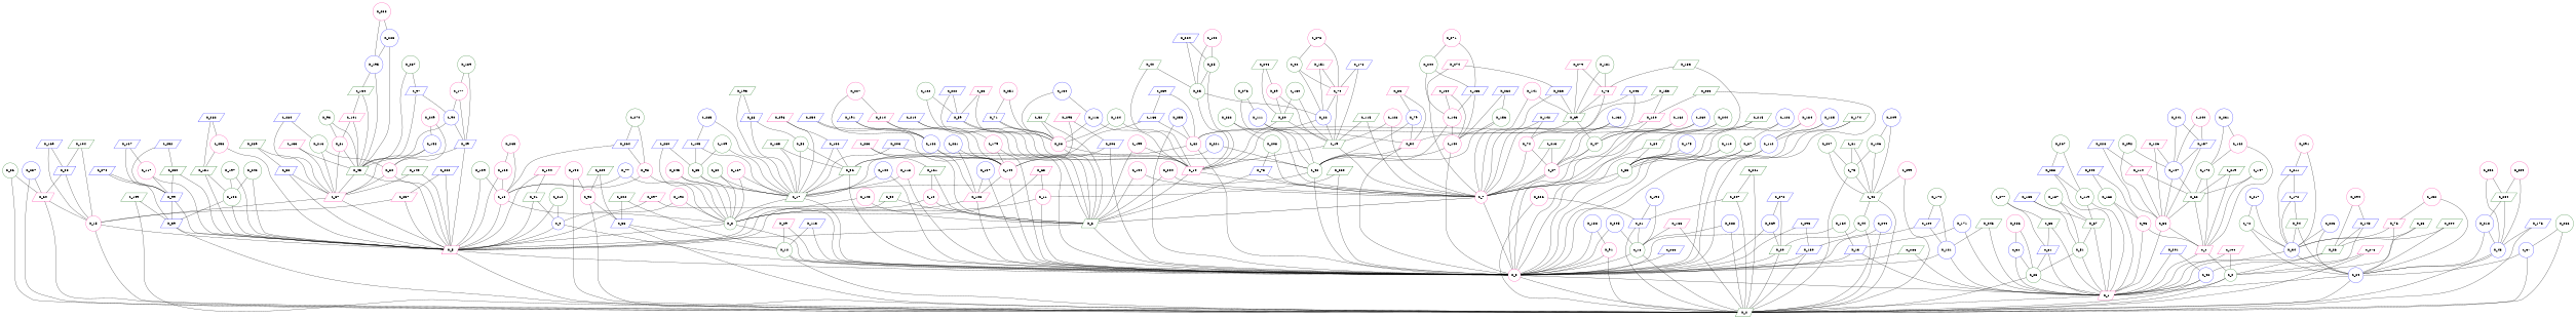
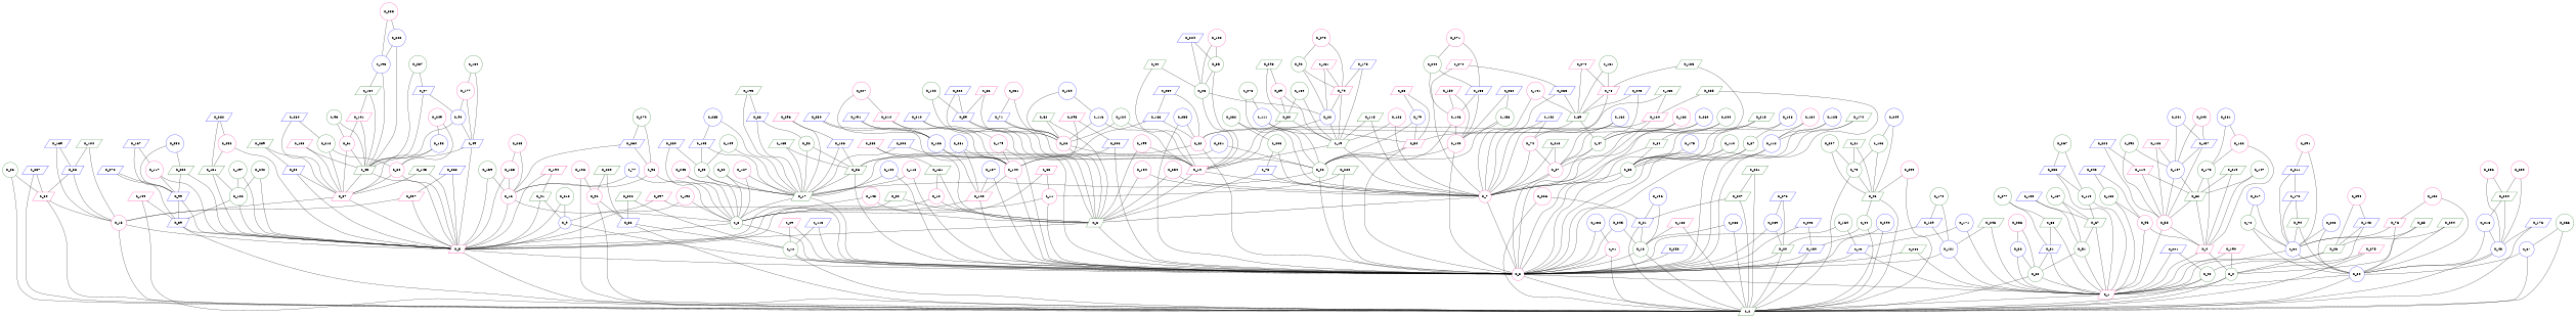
  graph {
    node [color=darkgreen shape=circle]
    n_0
    n_1 [color=deeppink shape=parallelogram]
    n_2 [shape=parallelogram]
    n_3 [color=deeppink]
    n_4 [color=deeppink shape=parallelogram]
    n_5 [color=deeppink shape=parallelogram]
    n_6 [shape=parallelogram]
    n_7 [color=deeppink]
    n_8
    n_9 [color=blue]
    n_10 [color=deeppink]
    n_11 [color=deeppink]
    n_12
    n_13 [color=blue shape=parallelogram]
    n_14 [color=deeppink shape=parallelogram]
    n_15 [color=deeppink]
    n_16 [color=deeppink]
    n_17 [shape=parallelogram]
    n_18
    n_19 [shape=parallelogram]
    n_20 [shape=parallelogram]
    n_21 [color=blue shape=parallelogram]
    n_22 [color=blue]
    n_23
    n_24 [color=blue]
    n_25
    n_26 [shape=parallelogram]
    n_27 [color=deeppink]
    n_28 [color=deeppink]
    n_29 [color=deeppink shape=parallelogram]
    n_30 [shape=parallelogram]
    n_31 [color=blue shape=parallelogram]
    n_32 [color=blue]
    n_33
    n_34 [color=blue]
    n_35
    n_36 [color=blue shape=parallelogram]
    n_37 [color=deeppink shape=parallelogram]
    n_38 [color=blue shape=parallelogram]
    n_39 [color=blue shape=parallelogram]
    n_40 [shape=parallelogram]
    n_41 [shape=parallelogram]
    n_42
    n_43 [color=blue]
    n_44
    n_45 [shape=parallelogram]
    n_46 [shape=parallelogram]
    n_47
-   n_48 [color=blue]
+   n_48
    n_49 [color=blue shape=parallelogram]
    n_50 [shape=parallelogram]
    n_51
    n_52 [shape=parallelogram]
    n_53 [shape=parallelogram]
    n_54 [color=deeppink shape=parallelogram]
    n_55 [color=deeppink]
    n_56 [shape=parallelogram]
    n_57 [color=blue]
    n_58
    n_59 [color=blue shape=parallelogram]
    n_60
    n_61 [color=deeppink]
    n_62 [shape=parallelogram]
    n_63 [color=deeppink shape=parallelogram]
    n_64 [color=deeppink shape=parallelogram]
    n_65 [shape=parallelogram]
    n_66 [color=deeppink shape=parallelogram]
    n_67 [shape=parallelogram]
    n_68 [color=blue shape=parallelogram]
    n_69 [shape=parallelogram]
    n_70 [color=deeppink shape=parallelogram]
    n_71 [color=blue shape=parallelogram]
    n_72
    n_73 [color=blue shape=parallelogram]
    n_74 [color=deeppink]
    n_75
    n_76 [color=deeppink shape=parallelogram]
    n_77 [color=blue]
    n_78 [color=deeppink shape=parallelogram]
    n_79 [color=blue]
    n_80 [color=deeppink]
    n_81 [shape=parallelogram]
    n_82 [color=deeppink]
    n_83 [color=deeppink shape=parallelogram]
    n_84 [shape=parallelogram]
    n_85
    n_86
    n_87
    n_88 [color=blue shape=parallelogram]
    n_89 [color=deeppink]
    n_90 [color=blue]
    n_91 [color=deeppink]
    n_92
    n_93
    n_94 [shape=parallelogram]
    n_95 [color=deeppink]
    n_96 [color=deeppink]
    n_97 [color=blue shape=parallelogram]
    n_98 [color=deeppink]
    n_99 [color=blue shape=parallelogram]
    n_100 [color=blue]
    n_101 [color=deeppink shape=parallelogram]
    n_102
    n_103 [color=deeppink shape=parallelogram]
    n_104 [shape=parallelogram]
    n_105 [color=blue shape=parallelogram]
    n_106
    n_107 [color=blue]
    n_108 [color=deeppink]
    n_109
    n_110
    n_111 [color=blue]
    n_112 [color=blue]
    n_113 [color=blue shape=parallelogram]
    n_114 [color=deeppink shape=parallelogram]
    n_115 [shape=parallelogram]
    n_116 [color=blue]
    n_117 [color=deeppink]
    n_118 [color=deeppink]
    n_119
    n_120 [color=deeppink shape=parallelogram]
    n_121 [color=blue]
    n_122
    n_123 [color=blue]
    n_124
    n_125 [color=blue]
    n_126 [color=deeppink shape=parallelogram]
    n_127 [color=deeppink]
    n_128 [color=deeppink]
    n_129 [color=blue shape=parallelogram]
    n_130 [color=blue shape=parallelogram]
    n_131 [shape=parallelogram]
    n_132 [color=blue]
    n_133 [color=deeppink shape=parallelogram]
    n_134 [shape=parallelogram]
    n_135 [color=blue shape=parallelogram]
    n_136 [color=blue shape=parallelogram]
    n_137 [color=blue]
    n_138 [color=blue]
    n_140 [color=deeppink]
    n_141 [color=deeppink]
    n_142 [color=blue shape=parallelogram]
    n_143 [color=deeppink]
    n_144 [color=deeppink]
    n_145 [shape=parallelogram]
    n_146 [color=deeppink]
    n_147
    n_148 [color=blue shape=parallelogram]
-   n_149 [shape=parallelogram]
+   n_149 [color=deeppink shape=parallelogram]
    n_150 [color=deeppink shape=parallelogram]
    n_151 [color=deeppink shape=parallelogram]
    n_152 [color=deeppink]
    n_153 [shape=parallelogram]
    n_154 [color=deeppink]
    n_155 [color=blue shape=parallelogram]
    n_156
    n_157 [color=blue shape=parallelogram]
    n_158 [color=blue]
    n_159
    n_160 [color=blue]
    n_161 [shape=parallelogram]
    n_162 [color=deeppink]
    n_163 [color=blue shape=parallelogram]
    n_164
    n_165 [color=deeppink]
    n_166 [color=deeppink shape=parallelogram]
    n_167 [color=blue shape=parallelogram]
    n_168
    n_169 [color=blue shape=parallelogram]
    n_170
    n_171 [color=blue]
    n_172 [color=blue shape=parallelogram]
    n_173
    n_174 [shape=parallelogram]
    n_175 [color=blue]
    n_176 [color=blue shape=parallelogram]
    n_177 [color=deeppink]
    n_178 [color=blue shape=parallelogram]
    n_179 [color=deeppink]
    n_180
    n_181
    n_182 [color=deeppink]
    n_183 [shape=parallelogram]
    n_184 [color=deeppink]
    n_185 [shape=parallelogram]
    n_186 [color=blue]
    n_187
    n_189
    n_190 [color=deeppink shape=parallelogram]
    n_191 [color=blue shape=parallelogram]
    n_192 [color=deeppink]
    n_193 [shape=parallelogram]
    n_194 [color=deeppink shape=parallelogram]
    n_195 [color=blue]
    n_196 [color=blue]
    n_197
    n_198 [color=deeppink]
    n_199 [color=deeppink]
    n_200
    n_201 [color=blue shape=parallelogram]
    n_202 [shape=parallelogram]
    n_203 [color=blue shape=parallelogram]
    n_204 [shape=parallelogram]
    n_205 [color=blue]
    n_206 [color=blue shape=parallelogram]
    n_207
    n_208
    n_209 [color=blue]
    n_210 [color=blue shape=parallelogram]
    n_211 [color=blue shape=parallelogram]
    n_212
    n_213 [shape=parallelogram]
    n_214 [color=deeppink shape=parallelogram]
    n_215 [shape=parallelogram]
    n_216
    n_217 [color=blue]
    n_218 [color=blue]
    n_219 [shape=parallelogram]
    n_220 [shape=parallelogram]
    n_221 [color=blue]
    n_222 [color=blue shape=parallelogram]
    n_223 [color=blue]
    n_224 [color=blue shape=parallelogram]
    n_225 [color=blue]
    n_226 [color=deeppink]
    n_227 [color=deeppink]
    n_228 [color=blue shape=parallelogram]
    n_229 [shape=parallelogram]
    n_230 [shape=parallelogram]
    n_231 [color=blue]
    n_232
    n_233 [color=deeppink]
    n_234 [shape=parallelogram]
    n_235 [shape=parallelogram]
    n_236 [color=deeppink]
-   n_237 [color=blue]
+   n_237 [color=blue shape=parallelogram]
    n_238 [color=blue shape=parallelogram]
    n_239 [color=deeppink]
    n_240 [color=deeppink]
    n_241 [color=blue]
    n_242
    n_243 [color=blue shape=parallelogram]
    n_244
    n_245 [color=deeppink]
    n_246 [shape=parallelogram]
    n_247 [shape=parallelogram]
    n_248 [color=blue shape=parallelogram]
    n_249 [color=deeppink]
    n_250 [color=blue shape=parallelogram]
    n_251 [color=deeppink]
-   n_252 [color=blue shape=parallelogram]
+   n_252 [color=blue]
    n_253 [color=blue shape=parallelogram]
    n_254 [color=deeppink]
    n_255 [color=blue]
    n_256 [color=deeppink]
    n_257 [color=deeppink shape=parallelogram]
    n_258 [color=deeppink]
    n_259 [color=blue shape=parallelogram]
    n_260 [color=blue]
    n_261 [shape=parallelogram]
    n_262 [color=blue shape=parallelogram]
    n_263 [color=blue shape=parallelogram]
    n_264 [color=blue shape=parallelogram]
    n_265 [color=deeppink]
    n_266
    n_267
    n_268 [color=blue shape=parallelogram]
    n_269 [color=blue]
    n_270
    n_271 [color=deeppink]
    n_272 [color=blue shape=parallelogram]
    n_273 [color=deeppink]
    n_274 [color=deeppink shape=parallelogram]
    n_275 [color=deeppink shape=parallelogram]
    n_276
    n_277
    n_278 [color=blue shape=parallelogram]
    n_279 [color=deeppink shape=parallelogram]
    n_280 [color=blue shape=parallelogram]
    n_281 [color=blue]
    n_282 [color=blue shape=parallelogram]
    n_283 [color=deeppink shape=parallelogram]
    n_284 [color=blue shape=parallelogram]
    n_285 [color=blue]
    n_286 [shape=parallelogram]
    n_287
    n_288 [color=blue]
    n_289 [shape=parallelogram]
    n_290 [color=blue]
    n_291 [color=deeppink]
    n_292
    n_293 [color=blue shape=parallelogram]
    n_294 [color=deeppink]
    n_295 [color=deeppink shape=parallelogram]
    n_296 [color=deeppink shape=parallelogram]
    n_297 [color=deeppink shape=parallelogram]
    n_298 [shape=parallelogram]
    n_299 [color=deeppink]
    n_0 -- n_1
    n_1 -- n_2
    n_2 -- n_0
    n_3 -- n_1
    n_3 -- n_2
    n_4 -- n_0
    n_4 -- n_1
    n_5 -- n_2
    n_5 -- n_3
    n_6 -- n_3
    n_6 -- n_5
    n_7 -- n_3
    n_7 -- n_6
    n_8 -- n_3
    n_8 -- n_5
    n_9 -- n_3
    n_9 -- n_5
    n_10 -- n_5
    n_10 -- n_6
    n_11 -- n_3
    n_11 -- n_8
    n_12 -- n_2
    n_12 -- n_3
    n_13 -- n_1
    n_13 -- n_3
    n_14 -- n_6
    n_14 -- n_7
    n_15 -- n_2
    n_15 -- n_5
    n_16 -- n_5
    n_16 -- n_8
    n_17 -- n_3
    n_17 -- n_8
    n_18 -- n_2
    n_18 -- n_3
    n_19 -- n_7
    n_19 -- n_14
    n_20 -- n_2
    n_20 -- n_3
    n_21 -- n_2
    n_21 -- n_18
    n_22 -- n_14
    n_22 -- n_19
    n_23 -- n_1
    n_23 -- n_2
    n_24 -- n_1
    n_24 -- n_2
    n_25 -- n_14
    n_25 -- n_22
    n_26 -- n_0
    n_26 -- n_1
    n_27 -- n_3
    n_27 -- n_7
    n_28 -- n_6
    n_28 -- n_14
    n_29 -- n_3
    n_29 -- n_12
    n_30 -- n_14
    n_30 -- n_19
    n_31 -- n_1
    n_31 -- n_23
    n_32 -- n_1
    n_32 -- n_23
    n_33 -- n_3
    n_33 -- n_7
    n_34 -- n_1
    n_34 -- n_24
    n_35 -- n_14
    n_35 -- n_25
    n_36 -- n_2
    n_36 -- n_12
    n_37 -- n_5
    n_37 -- n_15
    n_38 -- n_5
    n_38 -- n_37
    n_39 -- n_2
    n_39 -- n_5
    n_40 -- n_14
    n_40 -- n_25
    n_41 -- n_5
    n_41 -- n_9
    n_42 -- n_3
    n_42 -- n_17
    n_43 -- n_2
    n_43 -- n_24
    n_44 -- n_2
    n_44 -- n_20
    n_45 -- n_5
    n_45 -- n_37
    n_46 -- n_2
    n_46 -- n_44
    n_47 -- n_7
    n_47 -- n_27
    n_48 -- n_1
    n_48 -- n_2
    n_49 -- n_5
    n_49 -- n_45
    n_50 -- n_5
    n_50 -- n_6
    n_51 -- n_1
    n_51 -- n_23
    n_52 -- n_6
    n_52 -- n_28
    n_53 -- n_1
    n_53 -- n_31
    n_54 -- n_3
    n_54 -- n_42
    n_55 -- n_1
    n_55 -- n_4
    n_56 -- n_3
    n_56 -- n_17
    n_57 -- n_2
    n_57 -- n_24
    n_58 -- n_17
    n_58 -- n_56
    n_59 -- n_6
    n_59 -- n_28
    n_60 -- n_8
    n_60 -- n_17
    n_61 -- n_37
    n_61 -- n_45
    n_62 -- n_4
    n_62 -- n_55
    n_63 -- n_8
    n_63 -- n_11
    n_64 -- n_2
    n_64 -- n_15
    n_65 -- n_0
    n_65 -- n_26
    n_66 -- n_28
    n_66 -- n_59
    n_67 -- n_1
    n_67 -- n_51
    n_68 -- n_17
    n_68 -- n_58
    n_69 -- n_7
    n_69 -- n_47
    n_70 -- n_19
    n_70 -- n_22
    n_71 -- n_14
    n_71 -- n_28
    n_72 -- n_24
    n_72 -- n_34
    n_73 -- n_6
    n_73 -- n_7
    n_74 -- n_7
    n_74 -- n_27
    n_75 -- n_2
    n_75 -- n_46
    n_76 -- n_24
    n_76 -- n_34
    n_77 -- n_8
    n_77 -- n_16
    n_78 -- n_7
    n_78 -- n_69
    n_79 -- n_42
    n_79 -- n_54
    n_80 -- n_5
    n_80 -- n_37
    n_81 -- n_46
    n_81 -- n_75
    n_82 -- n_3
    n_82 -- n_56
    n_83 -- n_54
    n_83 -- n_79
    n_84 -- n_7
    n_84 -- n_33
    n_85 -- n_8
    n_85 -- n_17
    n_86 -- n_2
    n_86 -- n_64
    n_87 -- n_3
    n_87 -- n_33
    n_88 -- n_15
    n_88 -- n_64
    n_89 -- n_19
    n_89 -- n_30
    n_90 -- n_45
    n_90 -- n_49
    n_91 -- n_2
    n_91 -- n_3
    n_92 -- n_22
    n_92 -- n_70
    n_93 -- n_45
    n_93 -- n_61
    n_94 -- n_24
    n_94 -- n_34
    n_95 -- n_1
    n_95 -- n_4
    n_96 -- n_2
    n_96 -- n_36
    n_97 -- n_45
    n_97 -- n_90
    n_98 -- n_8
    n_98 -- n_16
    n_99 -- n_5
    n_99 -- n_39
    n_100 -- n_3
    n_100 -- n_17
    n_101 -- n_45
    n_101 -- n_61
    n_102 -- n_5
    n_102 -- n_39
    n_103 -- n_3
    n_103 -- n_8
    n_104 -- n_15
    n_104 -- n_88
    n_105 -- n_17
    n_105 -- n_85
    n_106 -- n_46
    n_106 -- n_75
    n_107 -- n_55
    n_107 -- n_62
    n_108 -- n_25
    n_108 -- n_35
    n_109 -- n_17
    n_109 -- n_85
    n_110 -- n_3
    n_110 -- n_33
    n_111 -- n_42
    n_111 -- n_54
    n_112 -- n_3
    n_112 -- n_33
    n_113 -- n_3
    n_113 -- n_12
    n_114 -- n_55
    n_114 -- n_62
    n_115 -- n_7
    n_115 -- n_19
    n_116 -- n_14
    n_116 -- n_28
    n_117 -- n_5
    n_117 -- n_99
    n_118 -- n_3
    n_118 -- n_17
    n_119 -- n_1
    n_119 -- n_67
    n_120 -- n_3
    n_120 -- n_82
    n_121 -- n_1
    n_121 -- n_3
    n_122 -- n_6
    n_122 -- n_59
    n_123 -- n_3
    n_123 -- n_87
    n_124 -- n_14
    n_124 -- n_28
    n_125 -- n_3
    n_125 -- n_112
    n_126 -- n_55
    n_126 -- n_107
    n_127 -- n_8
    n_127 -- n_17
    n_128 -- n_7
    n_128 -- n_19
    n_129 -- n_3
    n_129 -- n_121
    n_130 -- n_2
    n_130 -- n_3
    n_131 -- n_5
    n_131 -- n_102
    n_132 -- n_27
    n_132 -- n_74
    n_133 -- n_37
    n_133 -- n_45
    n_134 -- n_45
    n_134 -- n_101
    n_135 -- n_51
    n_135 -- n_67
    n_136 -- n_17
    n_136 -- n_56
    n_137 -- n_3
    n_137 -- n_103
    n_138 -- n_3
    n_138 -- n_91
    n_140 -- n_3
    n_140 -- n_42
    n_141 -- n_7
    n_141 -- n_69
    n_142 -- n_7
    n_142 -- n_74
    n_143 -- n_5
    n_143 -- n_6
    n_144 -- n_3
    n_144 -- n_103
    n_145 -- n_5
    n_145 -- n_37
    n_146 -- n_42
    n_146 -- n_140
    n_147 -- n_4
    n_147 -- n_62
    n_148 -- n_0
    n_148 -- n_26
    n_149 -- n_2
    n_149 -- n_39
    n_150 -- n_140
    n_150 -- n_146
    n_151 -- n_22
    n_151 -- n_70
    n_152 -- n_24
    n_152 -- n_76
    n_153 -- n_82
    n_153 -- n_120
    n_154 -- n_6
    n_154 -- n_7
    n_155 -- n_140
    n_155 -- n_146
    n_156 -- n_42
    n_156 -- n_140
    n_157 -- n_55
    n_157 -- n_107
    n_158 -- n_37
    n_158 -- n_80
    n_159 -- n_5
    n_159 -- n_16
    n_160 -- n_28
    n_160 -- n_116
    n_161 -- n_6
    n_161 -- n_10
    n_162 -- n_27
    n_162 -- n_47
    n_163 -- n_56
    n_163 -- n_82
    n_164 -- n_3
    n_164 -- n_13
    n_165 -- n_5
    n_165 -- n_16
    n_166 -- n_2
    n_166 -- n_18
    n_167 -- n_99
    n_167 -- n_117
    n_168 -- n_1
    n_168 -- n_95
    n_169 -- n_15
    n_169 -- n_88
    n_170 -- n_121
    n_170 -- n_129
    n_171 -- n_1
    n_171 -- n_13
    n_172 -- n_34
    n_172 -- n_94
    n_173 -- n_4
    n_173 -- n_62
    n_174 -- n_3
    n_174 -- n_112
    n_175 -- n_33
    n_176 -- n_2
    n_176 -- n_43
    n_177 -- n_49
    n_177 -- n_90
    n_178 -- n_19
    n_178 -- n_70
    n_179 -- n_3
    n_179 -- n_144
    n_180 -- n_19
    n_180 -- n_30
    n_181 -- n_69
    n_181 -- n_78
    n_182 -- n_4
    n_182 -- n_173
    n_183 -- n_7
    n_183 -- n_78
    n_184 -- n_33
    n_184 -- n_112
    n_185 -- n_17
    n_185 -- n_56
    n_186 -- n_103
    n_186 -- n_144
    n_187 -- n_51
    n_187 -- n_67
    n_189 -- n_49
    n_189 -- n_177
    n_190 -- n_0
    n_190 -- n_1
    n_191 -- n_144
    n_191 -- n_186
    n_192 -- n_5
    n_192 -- n_8
    n_193 -- n_17
    n_193 -- n_68
    n_194 -- n_5
    n_194 -- n_41
    n_195 -- n_45
    n_195 -- n_134
    n_196 -- n_18
    n_196 -- n_21
    n_197 -- n_5
    n_197 -- n_102
    n_198 -- n_2
    n_198 -- n_96
    n_199 -- n_6
    n_199 -- n_14
    n_200 -- n_146
    n_200 -- n_155
    n_201 -- n_1
    n_201 -- n_48
    n_202 -- n_12
    n_202 -- n_36
    n_203 -- n_17
    n_203 -- n_42
    n_204 -- n_24
    n_204 -- n_34
    n_205 -- n_3
    n_205 -- n_18
    n_206 -- n_3
    n_206 -- n_144
    n_207 -- n_46
    n_207 -- n_75
    n_208 -- n_7
    n_208 -- n_73
    n_209 -- n_46
    n_209 -- n_106
    n_210 -- n_3
    n_210 -- n_179
    n_211 -- n_34
    n_211 -- n_172
    n_212 -- n_5
    n_212 -- n_9
    n_213 -- n_7
    n_213 -- n_27
    n_214 -- n_144
    n_214 -- n_186
    n_215 -- n_33
    n_215 -- n_84
    n_216 -- n_37
    n_216 -- n_80
    n_217 -- n_34
    n_217 -- n_72
    n_218 -- n_24
    n_218 -- n_43
    n_219 -- n_4
    n_219 -- n_62
    n_220 -- n_3
    n_220 -- n_11
    n_221 -- n_17
    n_221 -- n_42
    n_222 -- n_6
    n_222 -- n_59
    n_223 -- n_45
    n_223 -- n_195
    n_224 -- n_25
    n_224 -- n_35
    n_225 -- n_24
    n_225 -- n_34
    n_226 -- n_2
    n_226 -- n_21
    n_227 -- n_186
    n_227 -- n_214
    n_228 -- n_55
    n_228 -- n_114
    n_229 -- n_36
    n_229 -- n_96
    n_230 -- n_5
    n_230 -- n_99
    n_231 -- n_173
    n_231 -- n_182
    n_232 -- n_7
    n_232 -- n_208
    n_233 -- n_195
    n_233 -- n_223
    n_234 -- n_43
    n_234 -- n_218
    n_235 -- n_3
    n_235 -- n_120
    n_236 -- n_23
    n_236 -- n_32
    n_237 -- n_2
    n_237 -- n_64
    n_238 -- n_1
    n_238 -- n_119
    n_239 -- n_43
    n_239 -- n_234
    n_240 -- n_107
    n_240 -- n_157
    n_241 -- n_107
    n_241 -- n_157
    n_242 -- n_5
    n_242 -- n_102
    n_243 -- n_47
    n_243 -- n_69
    n_244 -- n_27
    n_244 -- n_47
    n_245 -- n_8
    n_245 -- n_17
    n_246 -- n_1
    n_246 -- n_121
    n_247 -- n_2
    n_247 -- n_21
    n_248 -- n_95
    n_248 -- n_168
    n_249 -- n_80
    n_249 -- n_158
    n_250 -- n_144
    n_250 -- n_186
    n_251 -- n_28
    n_251 -- n_71
    n_252 -- n_99
    n_252 -- n_230
    n_253 -- n_3
    n_254 -- n_6
    n_254 -- n_7
    n_255 -- n_3
    n_255 -- n_82
    n_256 -- n_43
    n_256 -- n_234
    n_257 -- n_5
    n_257 -- n_15
    n_258 -- n_5
    n_258 -- n_131
    n_259 -- n_82
    n_259 -- n_163
    n_260 -- n_3
    n_260 -- n_54
    n_261 -- n_2
    n_261 -- n_247
    n_262 -- n_140
    n_262 -- n_156
    n_263 -- n_7
    n_263 -- n_69
    n_264 -- n_16
    n_264 -- n_98
    n_265 -- n_16
    n_265 -- n_165
    n_266 -- n_2
    n_266 -- n_57
    n_267 -- n_119
    n_267 -- n_238
    n_268 -- n_5
    n_268 -- n_257
    n_269 -- n_3
    n_269 -- n_20
    n_270 -- n_98
    n_270 -- n_264
    n_271 -- n_155
    n_271 -- n_200
    n_272 -- n_20
    n_272 -- n_269
    n_273 -- n_70
    n_273 -- n_92
    n_274 -- n_7
    n_274 -- n_263
    n_275 -- n_2
    n_275 -- n_48
    n_276 -- n_42
    n_276 -- n_111
    n_277 -- n_31
    n_277 -- n_53
    n_278 -- n_39
    n_278 -- n_99
    n_279 -- n_69
    n_279 -- n_78
    n_280 -- n_8
    n_280 -- n_85
    n_281 -- n_103
    n_281 -- n_144
    n_282 -- n_131
    n_282 -- n_258
    n_283 -- n_6
    n_283 -- n_161
    n_284 -- n_37
    n_284 -- n_216
    n_285 -- n_17
    n_285 -- n_105
    n_286 -- n_1
    n_286 -- n_3
    n_287 -- n_45
    n_287 -- n_97
    n_288 -- n_2
    n_288 -- n_18
    n_289 -- n_37
    n_289 -- n_38
    n_290 -- n_2
    n_290 -- n_130
    n_291 -- n_34
    n_291 -- n_211
    n_292 -- n_55
    n_292 -- n_107
    n_293 -- n_3
    n_293 -- n_130
    n_294 -- n_26
    n_294 -- n_148
    n_295 -- n_144
    n_295 -- n_206
    n_296 -- n_17
    n_296 -- n_136
    n_297 -- n_3
    n_297 -- n_9
    n_298 -- n_30
    n_298 -- n_89
    n_299 -- n_2
    n_299 -- n_46
  }
